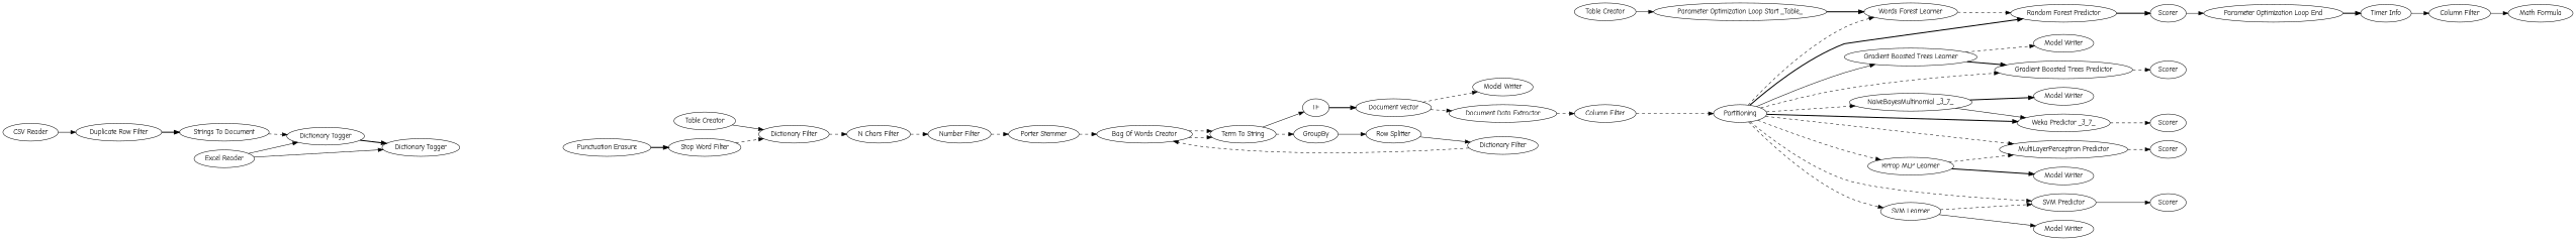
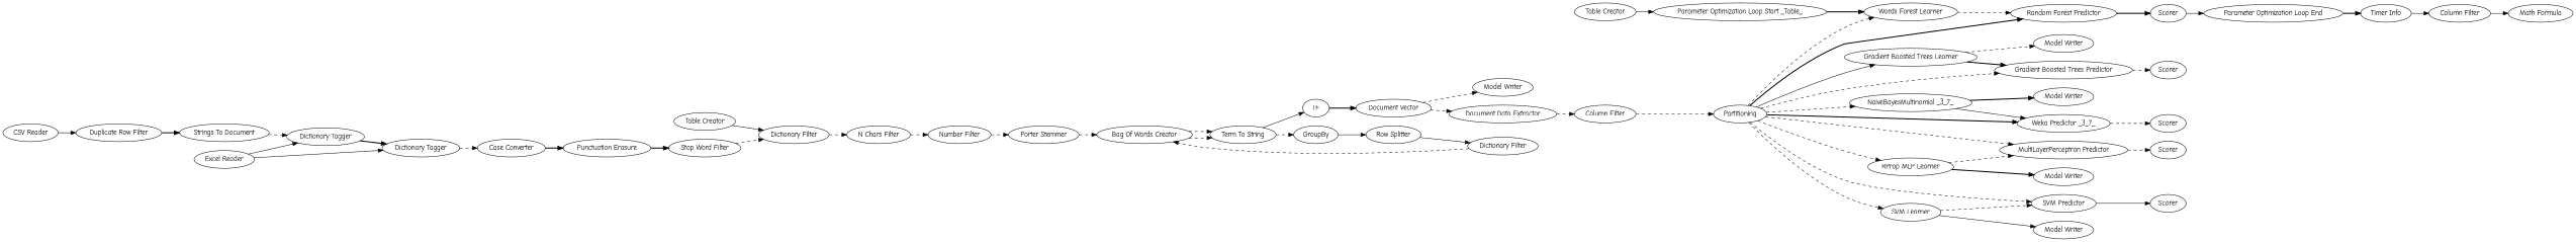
  digraph {
    fontname="Comic Neue"
    rankdir=LR
    node [fontname="Comic Neue"]
    edge [fontname="Comic Neue" style=dashed]
+   n1 [label="Case Converter"]
    n2 [label="Punctuation Erasure"]
    n3 [label="Stop Word Filter"]
    n4 [label="Dictionary Filter"]
    n5 [label="N Chars Filter"]
    n6 [label="Number Filter"]
    n7 [label="Porter Stemmer"]
    n8 [label="Table Creator"]
    n9 [label="Bag Of Words Creator"]
    n10 [label="Dictionary Tagger"]
    n11 [label="Dictionary Tagger"]
    n12 [label="Term To String"]
    n13 [label=GroupBy]
    n14 [label=TF]
    n15 [label="Row Splitter"]
    n16 [label="Document Vector"]
    n17 [label="Dictionary Filter"]
    n18 [label="Excel Reader"]
    n19 [label="Document Data Extractor"]
    n20 [label="Model Writer"]
    n21 [label="Column Filter"]
    n22 [label="Strings To Document"]
    n23 [label="Duplicate Row Filter"]
    n24 [label=Partitioning]
    n25 [label="Model Writer"]
    n26 [label="Gradient Boosted Trees Learner"]
    n27 [label="Gradient Boosted Trees Predictor"]
    n28 [label="Words Forest Learner"]
    n29 [label="Random Forest Predictor"]
    n30 [label="MultiLayerPerceptron Predictor"]
    n31 [label="RProp MLP Learner"]
    n32 [label="SVM Learner"]
    n33 [label="SVM Predictor"]
    n34 [label="NaiveBayesMultinomial _3_7_"]
    n35 [label="Weka Predictor _3_7_"]
    n36 [label="Model Writer"]
    n37 [label=Scorer]
    n38 [label=Scorer]
    n39 [label=Scorer]
    n40 [label="Model Writer"]
    n41 [label=Scorer]
    n42 [label="Model Writer"]
    n43 [label=Scorer]
    n44 [label="Parameter Optimization Loop End"]
    n45 [label="CSV Reader"]
    n46 [label="Timer Info"]
    n47 [label="Parameter Optimization Loop Start _Table_"]
    n48 [label="Column Filter"]
    n49 [label="Table Creator"]
    n50 [label="Math Formula"]
+   n1 -> n2 [style=bold]
    n2 -> n3 [style=bold]
    n3 -> n4
    n4 -> n5
    n5 -> n6
    n6 -> n7
    n7 -> n9
    n8 -> n4 [style=solid]
    n9 -> n12
    n9 -> n12
    n10 -> n11 [style=bold]
+   n11 -> n1
    n12 -> n13
    n12 -> n14 [style=solid]
    n13 -> n15 [style=solid]
    n14 -> n16 [style=bold]
    n15 -> n17 [style=solid]
    n16 -> n19
    n16 -> n20
    n17 -> n9
    n18 -> n10 [style=solid]
    n18 -> n11 [style=solid]
    n19 -> n21
    n21 -> n24
    n22 -> n10
    n23 -> n22 [style=bold]
    n24 -> n26 [style=solid]
    n24 -> n27
    n24 -> n28
    n24 -> n29 [style=bold]
    n24 -> n30
    n24 -> n31
    n24 -> n32
    n24 -> n33
    n24 -> n34
    n24 -> n35 [style=bold]
    n26 -> n27 [style=bold]
    n26 -> n36
    n27 -> n37
    n28 -> n29
    n29 -> n38 [style=bold]
    n30 -> n39
    n31 -> n25 [style=bold]
    n31 -> n30
    n32 -> n33
    n32 -> n40 [style=solid]
    n33 -> n41 [style=solid]
    n34 -> n35 [style=solid]
    n34 -> n42 [style=bold]
    n35 -> n43
    n38 -> n44 [style=solid]
    n44 -> n46 [style=bold]
    n45 -> n23 [style=solid]
    n46 -> n48 [style=solid]
    n47 -> n28 [style=bold]
    n48 -> n50 [style=solid]
    n49 -> n47 [style=solid]
  }
